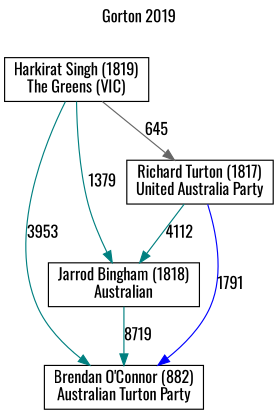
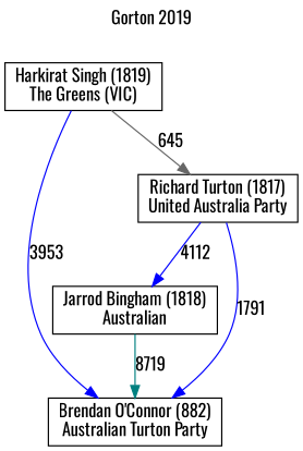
  digraph {
    fontname=Oswald
    label="Gorton 2019"
    labelloc=t
    mclimit=10
    node [fontname=Oswald shape=box]
    edge [color=teal fontname=Oswald]
    n1 [label="Brendan O'Connor (882)\nAustralian Turton Party"]
    n2 [label="Harkirat Singh (1819)\nThe Greens (VIC)"]
    n3 [label="Jarrod Bingham (1818)\nAustralian"]
    n4 [label="Richard Turton (1817)\nUnited Australia Party"]
-   n2 -> n1 [label=3953]
-   n2 -> n3 [label=1379]
+   n2 -> n1 [color=blue label=3953]
    n2 -> n4 [color=gray40 label=645]
    n3 -> n1 [label=8719]
    n4 -> n1 [color=blue label=1791]
-   n4 -> n3 [label=4112]
+   n4 -> n3 [color=blue label=4112]
  }
